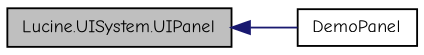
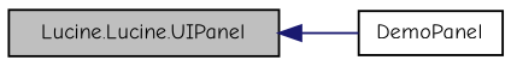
  digraph {
    rankdir=LR
    fontname="Comic Neue"
    node [color=black fontname="Comic Neue" fontsize=10 shape=record style=filled]
-   n1 [fillcolor=grey75 fontcolor=black height=0.2 label="Lucine.UISystem.UIPanel" width=0.4]
+   n1 [fillcolor=grey75 fontcolor=black height=0.2 label="Lucine.Lucine.UIPanel" width=0.4]
    n2 [fillcolor=white height=0.2 label=DemoPanel width=0.4]
    n1 -> n2 [color=midnightblue dir=back fontname="Comic Neue" fontsize=10 labelfontname=Helvetica labelfontsize=10 style=solid]
  }
